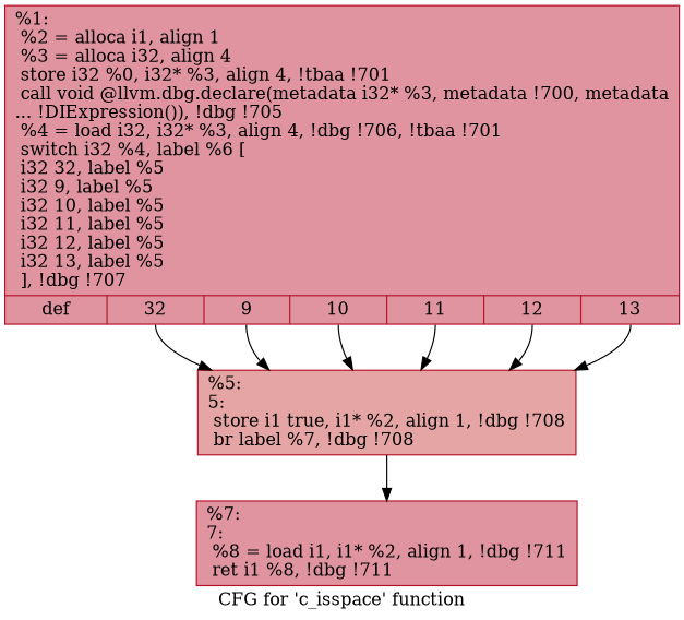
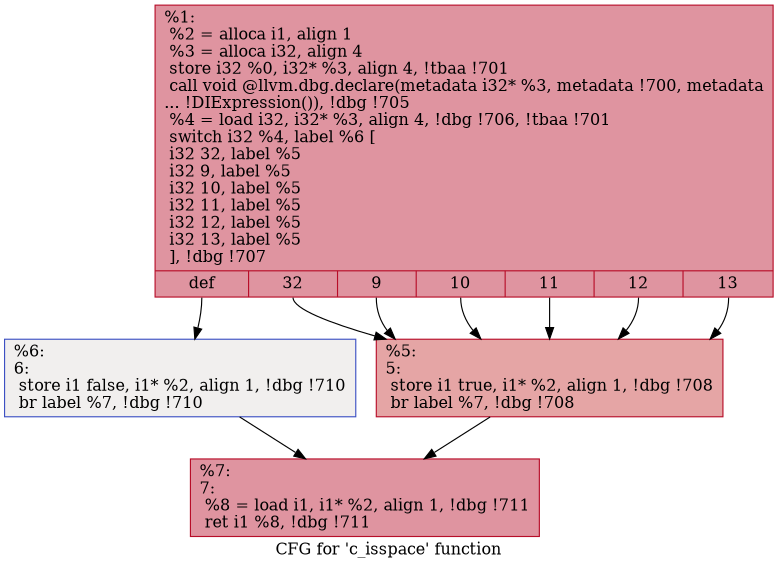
  digraph {
    label="CFG for 'c_isspace' function"
    node [color="#b70d28ff" fillcolor="#b70d2870" shape=record style=filled]
    n1 [label="{%1:\l  %2 = alloca i1, align 1\l  %3 = alloca i32, align 4\l  store i32 %0, i32* %3, align 4, !tbaa !701\l  call void @llvm.dbg.declare(metadata i32* %3, metadata !700, metadata\l... !DIExpression()), !dbg !705\l  %4 = load i32, i32* %3, align 4, !dbg !706, !tbaa !701\l  switch i32 %4, label %6 [\l    i32 32, label %5\l    i32 9, label %5\l    i32 10, label %5\l    i32 11, label %5\l    i32 12, label %5\l    i32 13, label %5\l  ], !dbg !707\l|{<s0>def|<s1>32|<s2>9|<s3>10|<s4>11|<s5>12|<s6>13}}"]
+   n2 [color="#3d50c3ff" fillcolor="#e0dbd870" label="{%6:\l6:                                                \l  store i1 false, i1* %2, align 1, !dbg !710\l  br label %7, !dbg !710\l}"]
    n3 [fillcolor="#c5333470" label="{%5:\l5:                                                \l  store i1 true, i1* %2, align 1, !dbg !708\l  br label %7, !dbg !708\l}"]
    n4 [label="{%7:\l7:                                                \l  %8 = load i1, i1* %2, align 1, !dbg !711\l  ret i1 %8, !dbg !711\l}"]
+   n1 -> n2 [tailport=s0]
    n1 -> n3 [tailport=s1]
    n1 -> n3 [tailport=s2]
    n1 -> n3 [tailport=s3]
    n1 -> n3 [tailport=s4]
    n1 -> n3 [tailport=s5]
    n1 -> n3 [tailport=s6]
+   n2 -> n4
    n3 -> n4
  }
